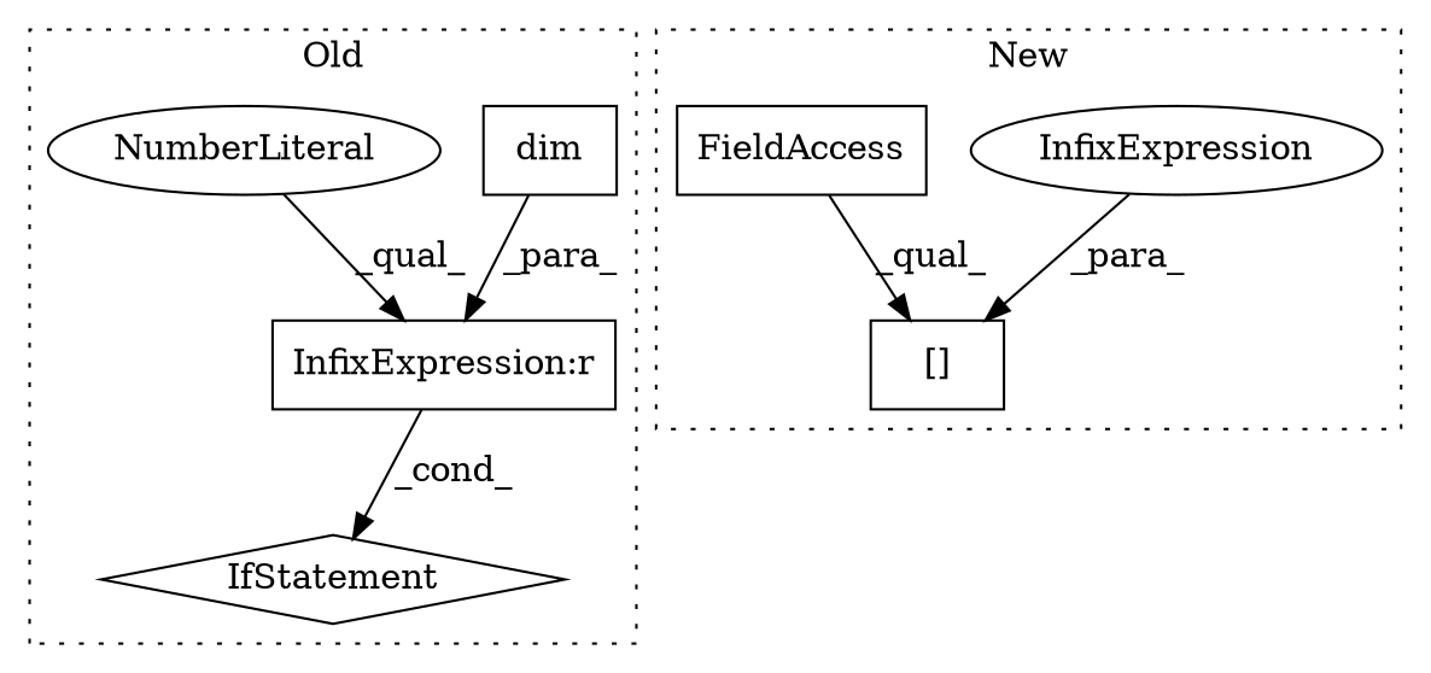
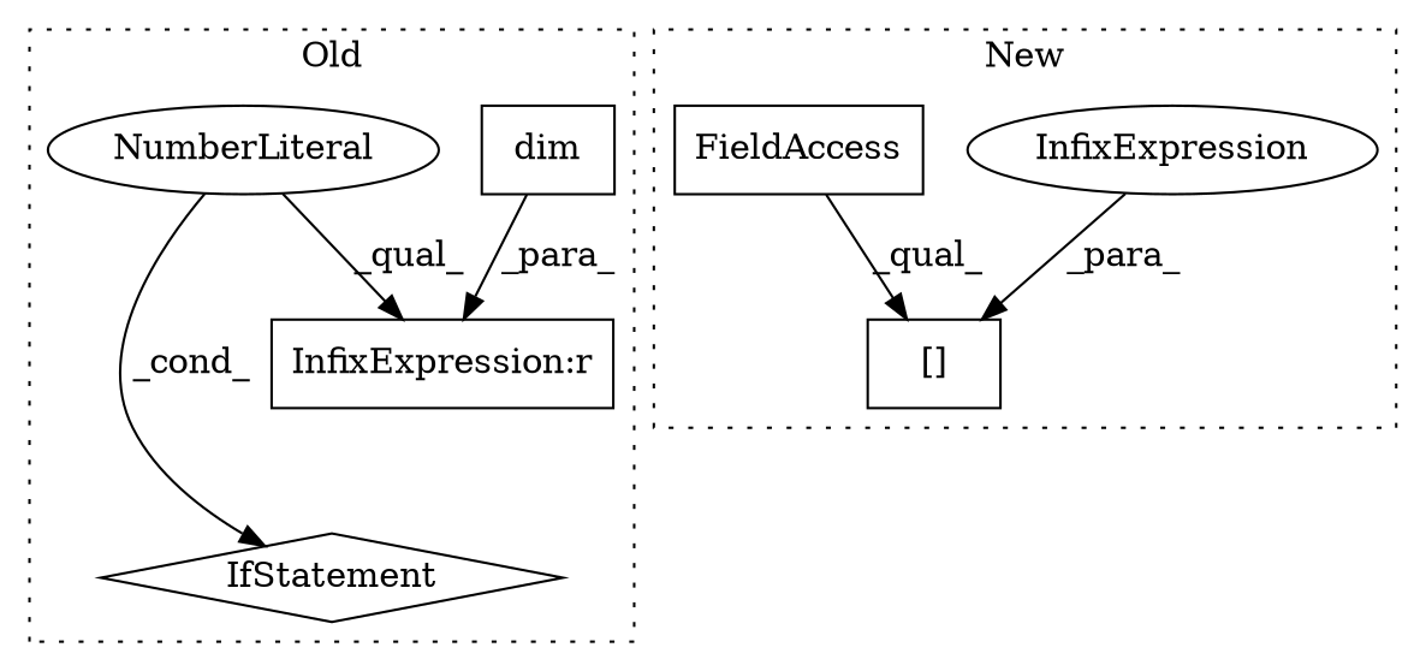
  digraph {
    node [shape=box]
    n1 [a=32 l=5 label=dim s=5535]
    n2 [a=27 l=3 label="InfixExpression:r" s=5540]
    n3 [a=34 l=1 label=NumberLiteral s=5543 shape=ellipse]
    n4 [a=25 l="4,2" label=IfStatement s="5528,5544" shape=diamond]
    n5 [a=2 l="26,1" label="[]" s="6522,6566"]
    n6 [a=45 l=18 label=InfixExpression s=6548 shape=ellipse]
    n7 [a=22 l=25 label=FieldAccess s=6522]
    subgraph cluster_1 {
      label=Old
      style=dotted
      n1
      n2
      n3
      n4
    }
    subgraph cluster_2 {
      label=New
      style=dotted
      n5
      n6
      n7
    }
    n1 -> n2 [label=_para_]
-   n2 -> n4 [label=_cond_]
+   n3 -> n4 [label=_cond_]
    n3 -> n2 [label=_qual_]
    n6 -> n5 [label=_para_]
    n7 -> n5 [label=_qual_]
  }
